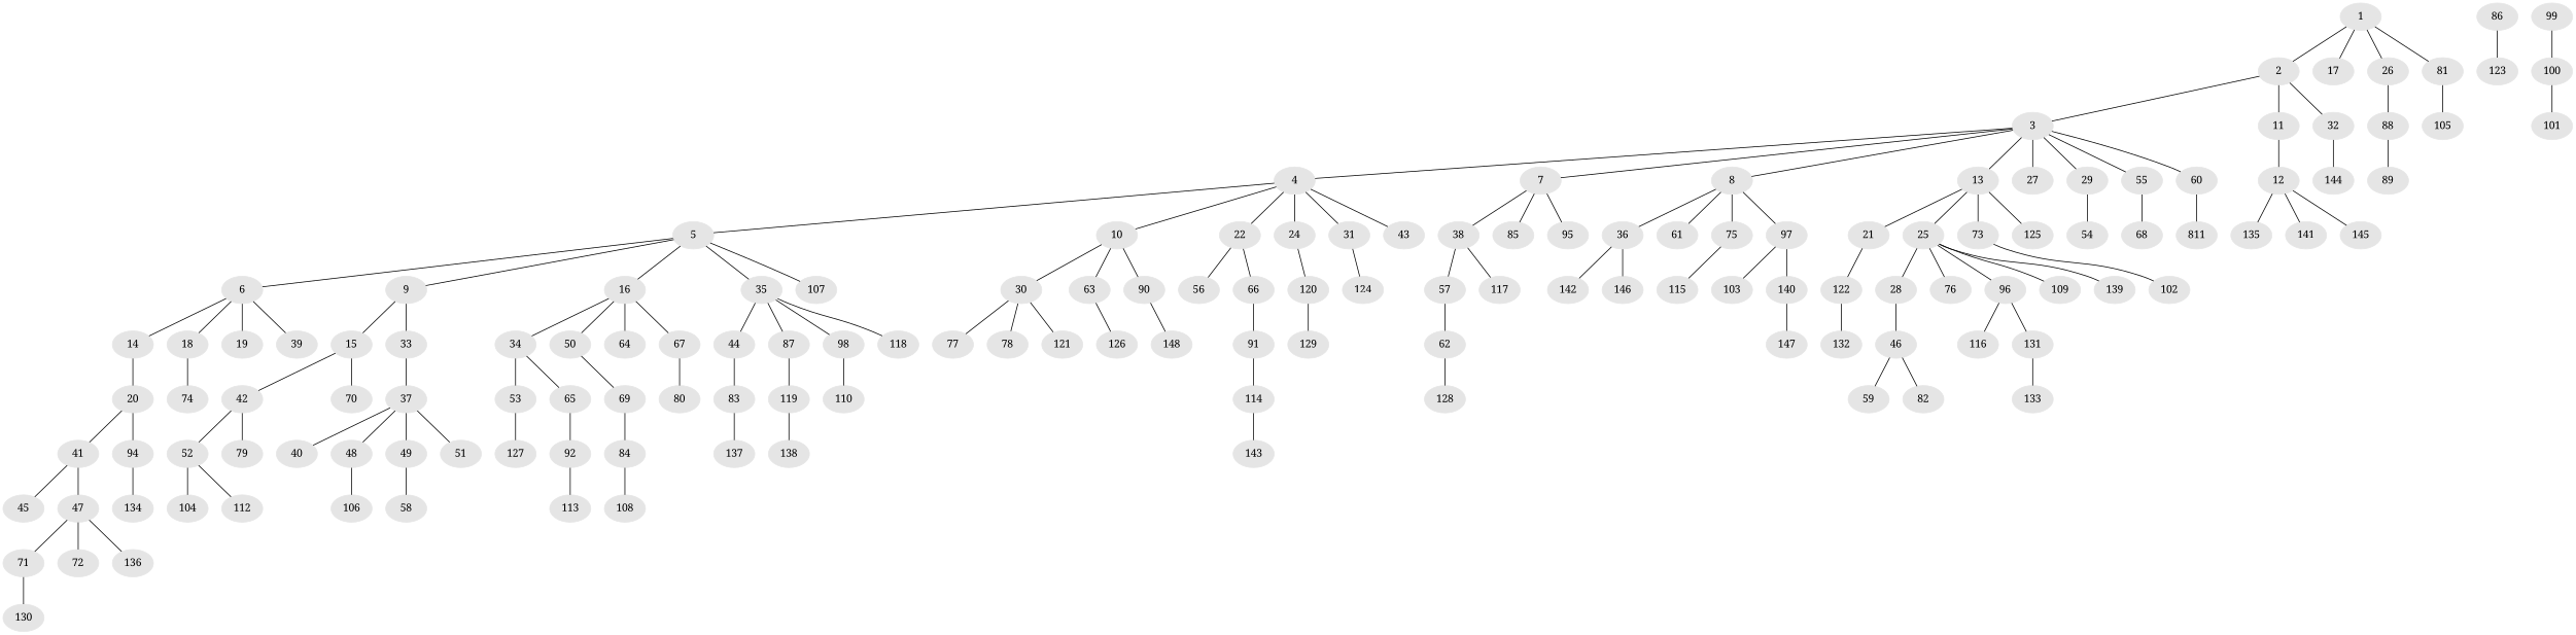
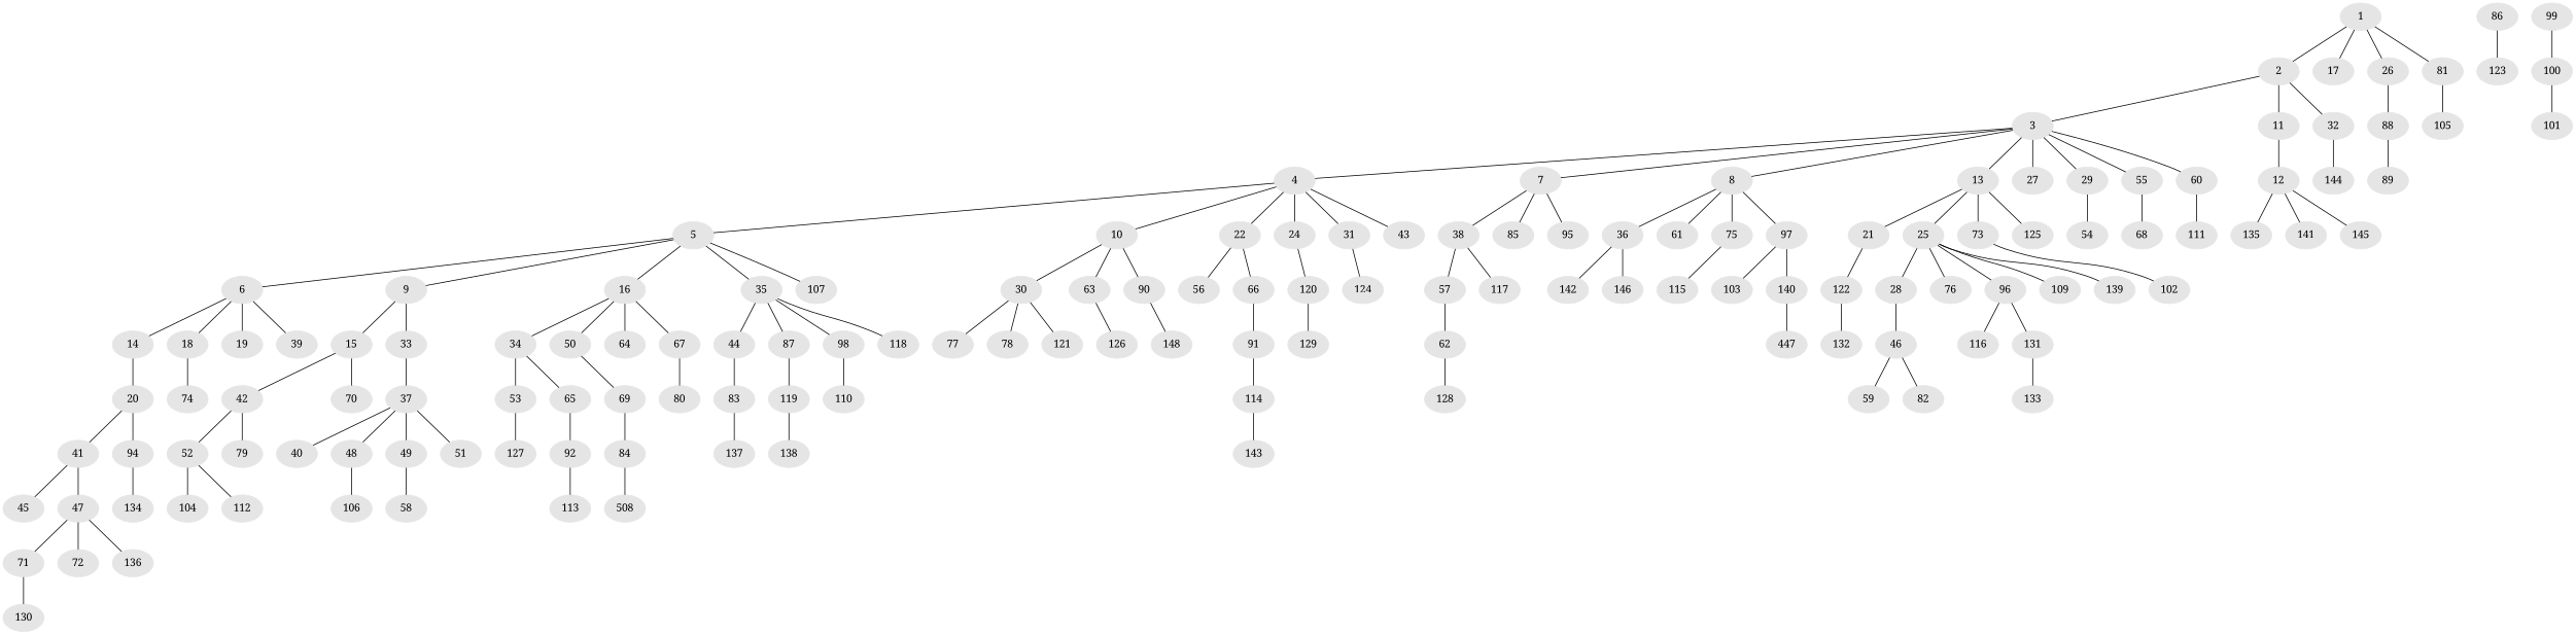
  graph {
    fontname="Noto Serif"
    node [color=gray90 fontname="Noto Serif" style=filled]
    edge [fontname="Noto Serif"]
    1
    2
    17
    26
    81
    3
    11
    32
    88
    105
    4
    7
    8
    13
    27
    29
    55
    60
    12
    144
    5
    10
    22
    24
    31
    43
    38
    85
    95
    36
    61
    75
    97
    21
    25
    73
    125
    54
    68
-   111 [label=811]
+   111
    6
    9
    16
    35
    107
    30
    63
    90
    56
    66
    120
    124
    14
    18
    19
    39
    15
    33
    34
    50
    64
    67
    44
    87
    98
    118
    20
    74
    57
    117
    142
    146
    115
    103
    140
    42
    70
    37
    77
    78
    121
    126
    148
    135
    141
    145
    122
    28
    76
    96
    109
    139
    102
    41
    94
    52
    79
    53
    65
    69
    80
    45
    47
    134
    132
    91
    86
    123
    99
    100
    129
    46
    116
    131
    89
    59
    82
    40
    48
    49
    51
    127
    92
    113
    83
    119
    110
    106
    58
    62
    71
    72
    136
    104
    112
    137
    130
    84
    128
    114
-   108
+   108 [label=508]
    138
    143
    133
-   147
+   147 [label=447]
    101
    1 -- 2
    1 -- 17
    1 -- 26
    1 -- 81
    2 -- 3
    2 -- 11
    2 -- 32
    26 -- 88
    81 -- 105
    3 -- 4
    3 -- 7
    3 -- 8
    3 -- 13
    3 -- 27
    3 -- 29
    3 -- 55
    3 -- 60
    11 -- 12
    32 -- 144
    88 -- 89
    4 -- 5
    4 -- 10
    4 -- 22
    4 -- 24
    4 -- 31
    4 -- 43
    7 -- 38
    7 -- 85
    7 -- 95
    8 -- 36
    8 -- 61
    8 -- 75
    8 -- 97
    13 -- 21
    13 -- 25
    13 -- 73
    13 -- 125
    29 -- 54
    55 -- 68
    60 -- 111
    12 -- 135
    12 -- 141
    12 -- 145
    5 -- 6
    5 -- 9
    5 -- 16
    5 -- 35
    5 -- 107
    10 -- 30
    10 -- 63
    10 -- 90
    22 -- 56
    22 -- 66
    24 -- 120
    31 -- 124
    38 -- 57
    38 -- 117
    36 -- 142
    36 -- 146
    75 -- 115
    97 -- 103
    97 -- 140
    21 -- 122
    25 -- 28
    25 -- 76
    25 -- 96
    25 -- 109
    25 -- 139
    73 -- 102
    6 -- 14
    6 -- 18
    6 -- 19
    6 -- 39
    9 -- 15
    9 -- 33
    16 -- 34
    16 -- 50
    16 -- 64
    16 -- 67
    35 -- 44
    35 -- 87
    35 -- 98
    35 -- 118
    30 -- 77
    30 -- 78
    30 -- 121
    63 -- 126
    90 -- 148
    66 -- 91
    120 -- 129
    14 -- 20
    18 -- 74
    15 -- 42
    15 -- 70
    33 -- 37
    34 -- 53
    34 -- 65
    50 -- 69
    67 -- 80
    44 -- 83
    87 -- 119
    98 -- 110
    20 -- 41
    20 -- 94
    57 -- 62
    140 -- 147
    42 -- 52
    42 -- 79
    37 -- 40
    37 -- 48
    37 -- 49
    37 -- 51
    122 -- 132
    28 -- 46
    96 -- 116
    96 -- 131
    41 -- 45
    41 -- 47
    94 -- 134
    52 -- 104
    52 -- 112
    53 -- 127
    65 -- 92
    69 -- 84
    47 -- 71
    47 -- 72
    47 -- 136
    91 -- 114
    86 -- 123
    99 -- 100
    100 -- 101
    46 -- 59
    46 -- 82
    131 -- 133
    48 -- 106
    49 -- 58
    92 -- 113
    83 -- 137
    119 -- 138
    62 -- 128
    71 -- 130
    84 -- 108
    114 -- 143
  }
